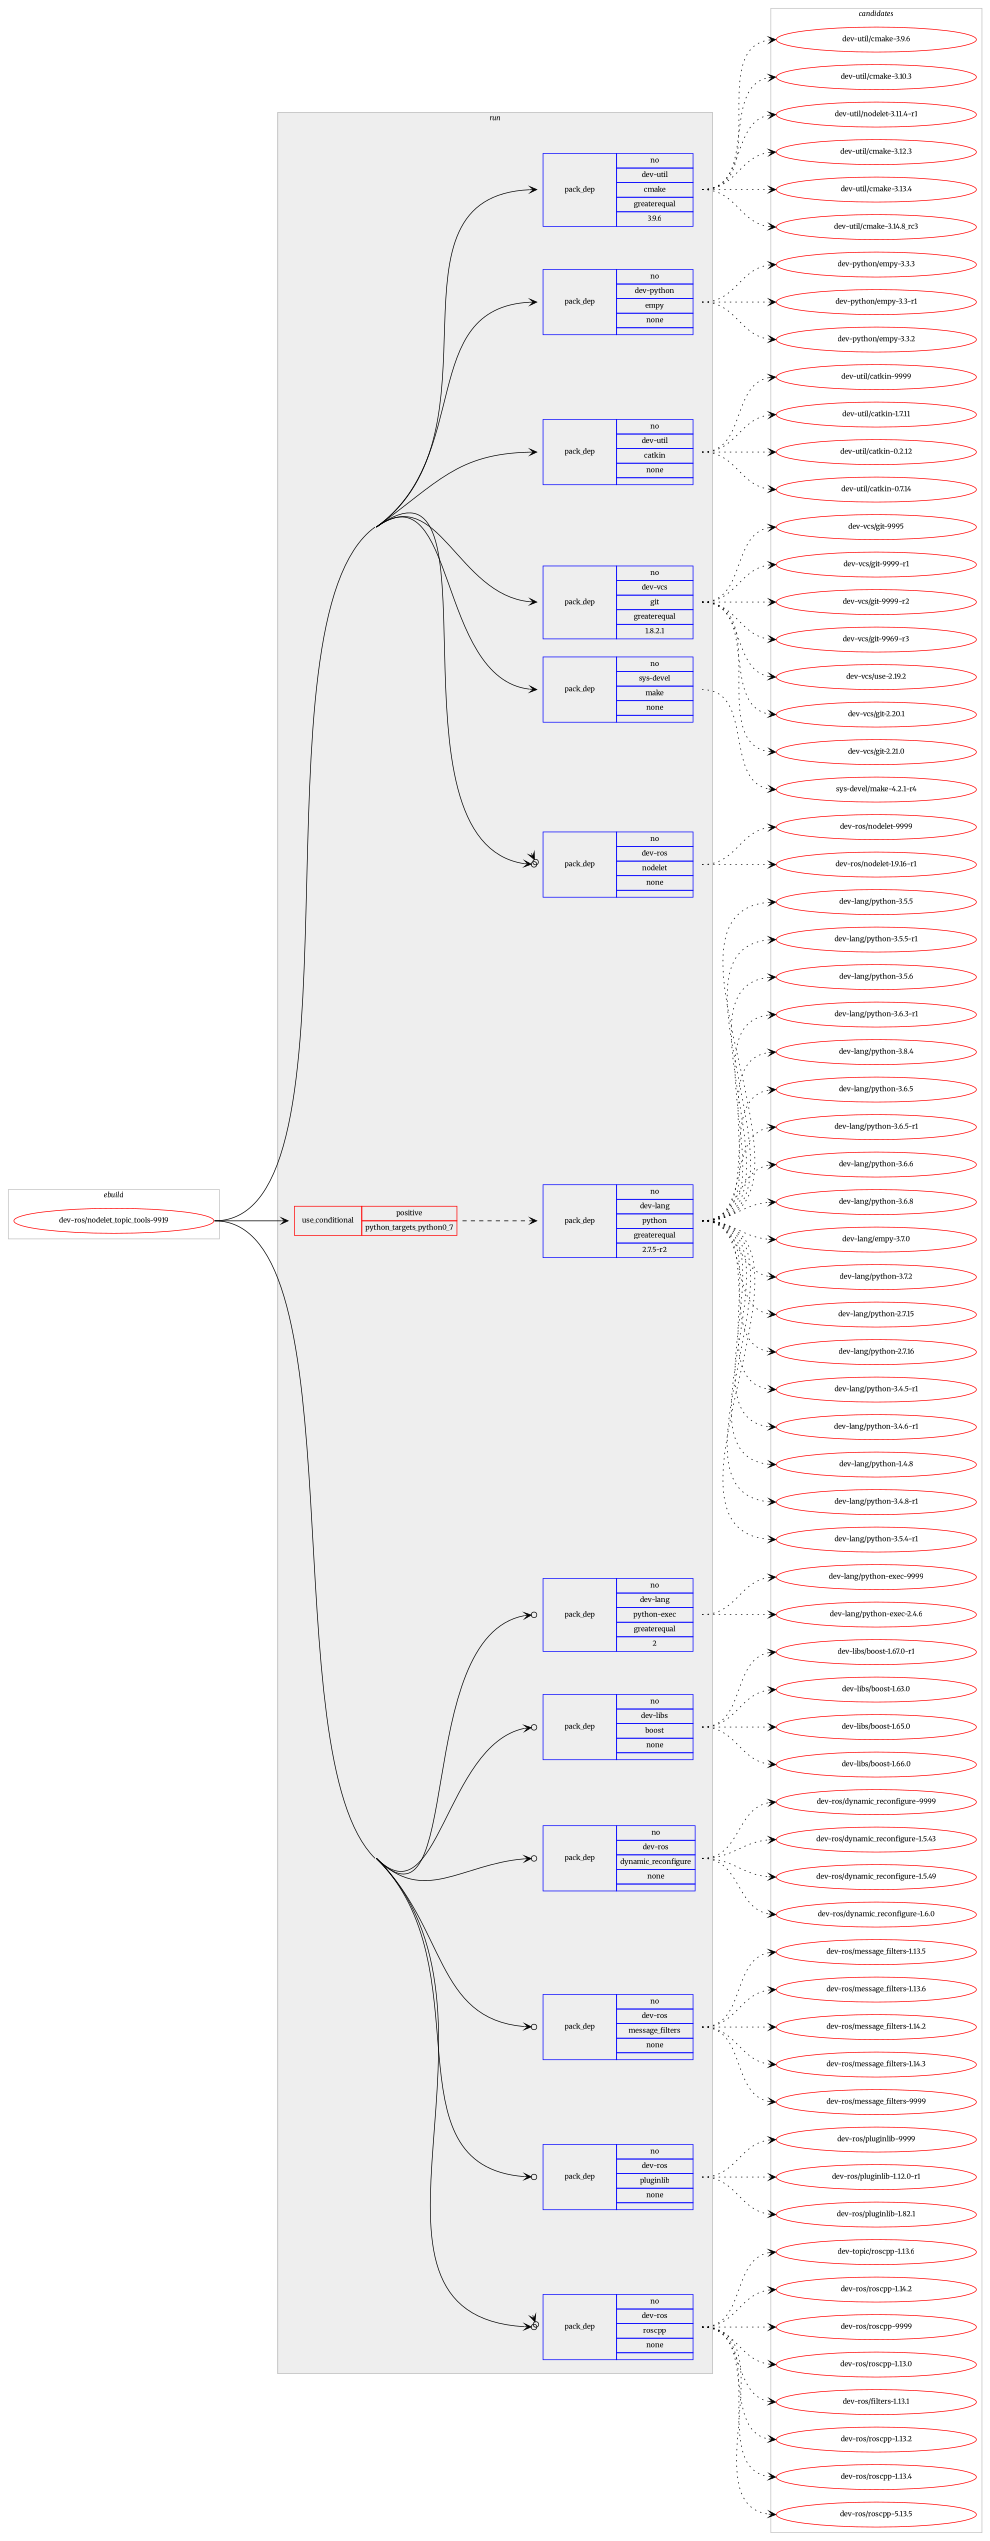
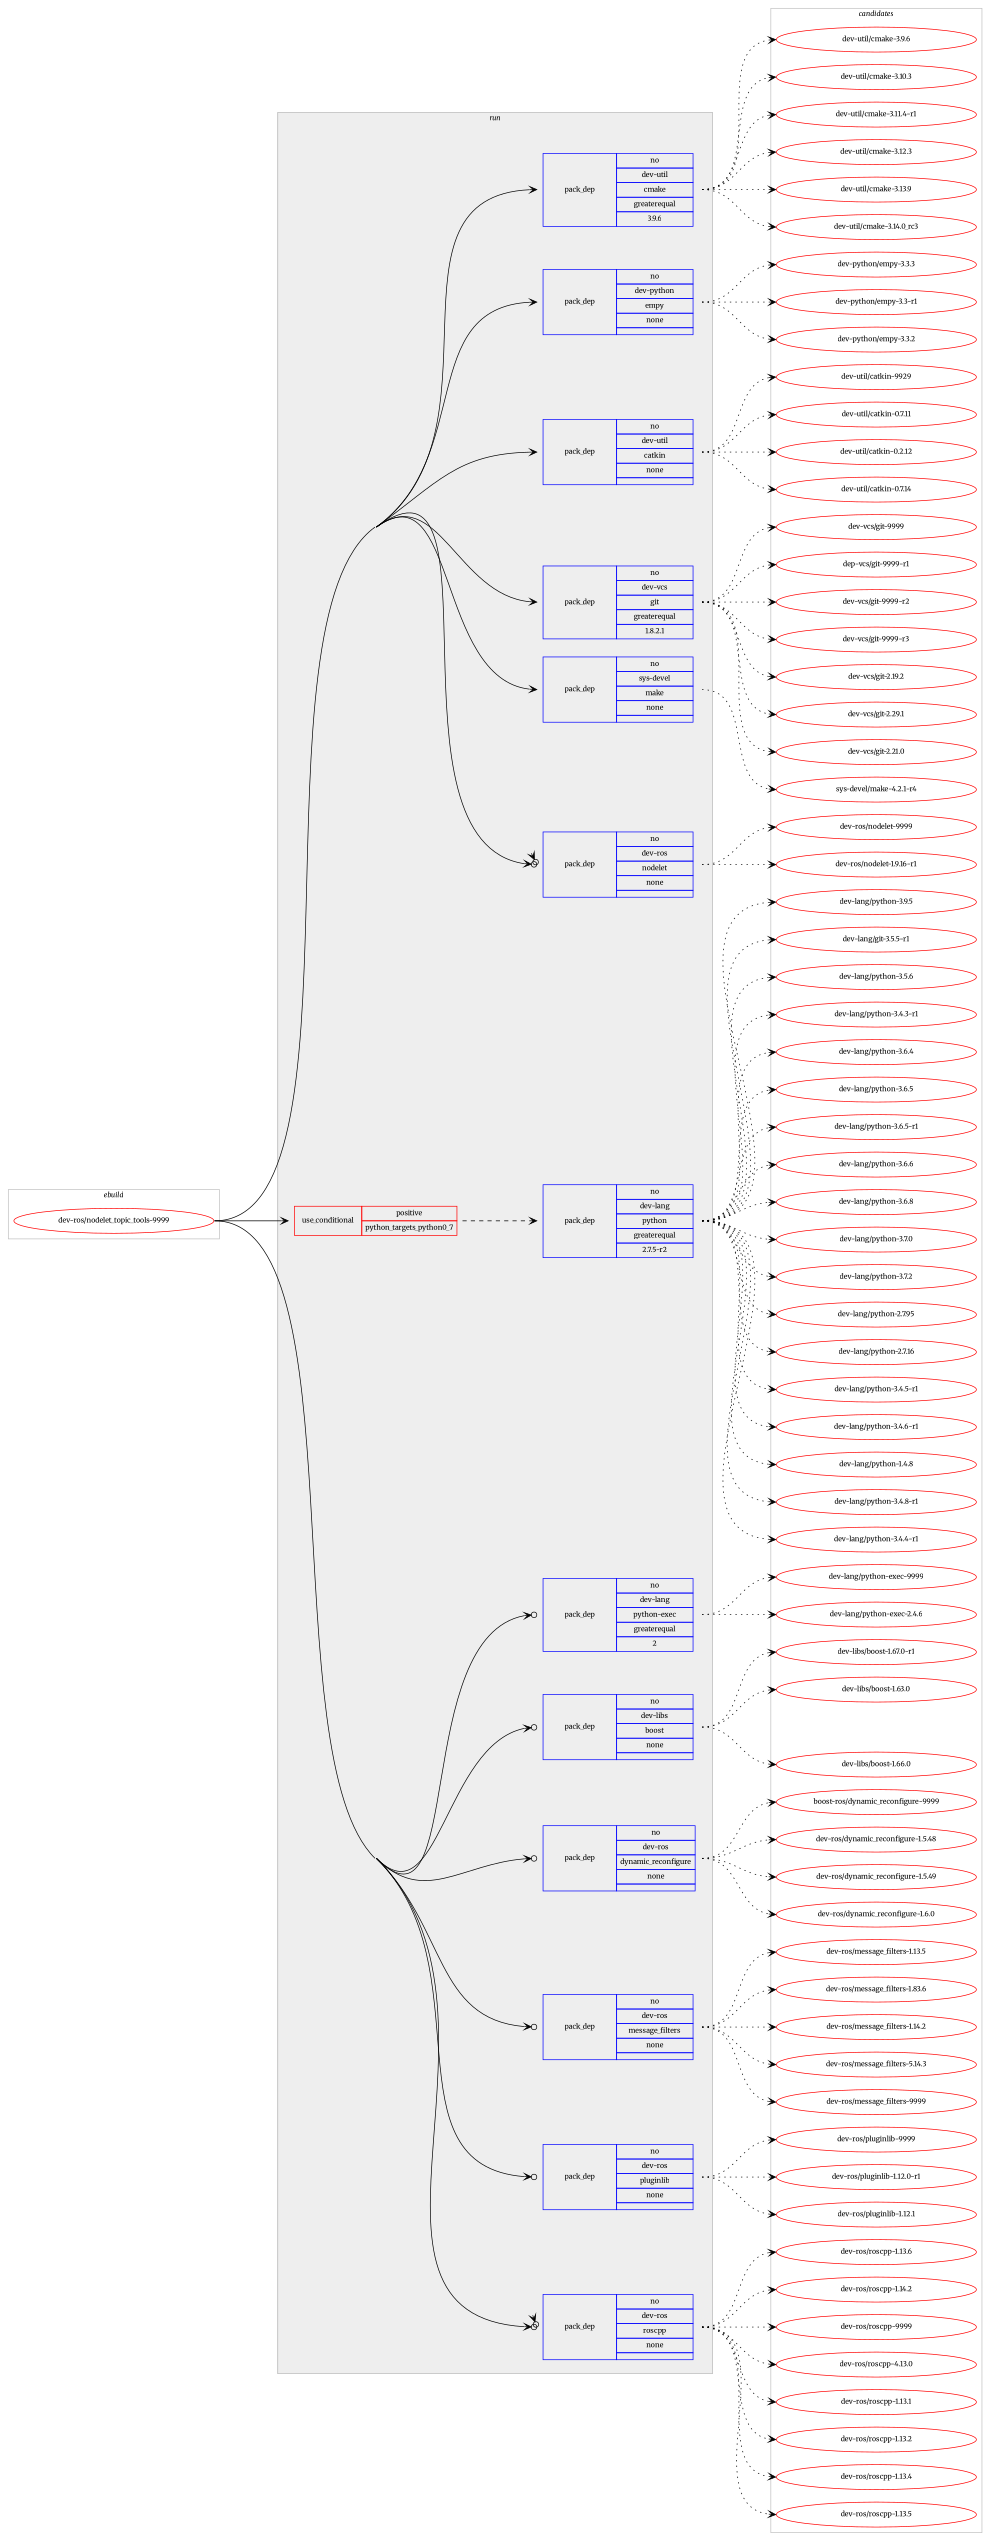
  digraph {
    compound=true
    concentrate=true
    fontname=Merriweather
    fontsize=10
    newrank=true
    rankdir=LR
    ranksep=1.5
    node [color=red fontname=Merriweather fontsize=10]
    edge [arrowhead=vee fontname=Merriweather headport=w style=dotted tailport=e weight=100]
-   n1 [label="dev-ros/nodelet_topic_tools-9919" width=4]
+   n1 [label="dev-ros/nodelet_topic_tools-9999" width=4]
    n2 [color=blue label=<<TABLE BORDER="0" CELLBORDER="1" CELLSPACING="0" CELLPADDING="4" WIDTH="220"><TR><TD ROWSPAN="6" CELLPADDING="30">pack_dep</TD></TR><TR><TD WIDTH="110">no</TD></TR><TR><TD>dev-util</TD></TR><TR><TD>cmake</TD></TR><TR><TD>greaterequal</TD></TR><TR><TD>3.9.6</TD></TR></TABLE>> shape=none]
    n3 [color=blue label=<<TABLE BORDER="0" CELLBORDER="1" CELLSPACING="0" CELLPADDING="4" WIDTH="220"><TR><TD ROWSPAN="6" CELLPADDING="30">pack_dep</TD></TR><TR><TD WIDTH="110">no</TD></TR><TR><TD>dev-python</TD></TR><TR><TD>empy</TD></TR><TR><TD>none</TD></TR><TR><TD></TD></TR></TABLE>> shape=none]
    n4 [color=blue label=<<TABLE BORDER="0" CELLBORDER="1" CELLSPACING="0" CELLPADDING="4" WIDTH="220"><TR><TD ROWSPAN="6" CELLPADDING="30">pack_dep</TD></TR><TR><TD WIDTH="110">no</TD></TR><TR><TD>dev-util</TD></TR><TR><TD>catkin</TD></TR><TR><TD>none</TD></TR><TR><TD></TD></TR></TABLE>> shape=none]
    n5 [color=blue label=<<TABLE BORDER="0" CELLBORDER="1" CELLSPACING="0" CELLPADDING="4" WIDTH="220"><TR><TD ROWSPAN="6" CELLPADDING="30">pack_dep</TD></TR><TR><TD WIDTH="110">no</TD></TR><TR><TD>dev-vcs</TD></TR><TR><TD>git</TD></TR><TR><TD>greaterequal</TD></TR><TR><TD>1.8.2.1</TD></TR></TABLE>> shape=none]
    n6 [color=blue label=<<TABLE BORDER="0" CELLBORDER="1" CELLSPACING="0" CELLPADDING="4" WIDTH="220"><TR><TD ROWSPAN="6" CELLPADDING="30">pack_dep</TD></TR><TR><TD WIDTH="110">no</TD></TR><TR><TD>sys-devel</TD></TR><TR><TD>make</TD></TR><TR><TD>none</TD></TR><TR><TD></TD></TR></TABLE>> shape=none]
    n7 [color=blue label=<<TABLE BORDER="0" CELLBORDER="1" CELLSPACING="0" CELLPADDING="4" WIDTH="220"><TR><TD ROWSPAN="6" CELLPADDING="30">pack_dep</TD></TR><TR><TD WIDTH="110">no</TD></TR><TR><TD>dev-ros</TD></TR><TR><TD>nodelet</TD></TR><TR><TD>none</TD></TR><TR><TD></TD></TR></TABLE>> shape=none]
    n8 [color=blue label=<<TABLE BORDER="0" CELLBORDER="1" CELLSPACING="0" CELLPADDING="4" WIDTH="220"><TR><TD ROWSPAN="6" CELLPADDING="30">pack_dep</TD></TR><TR><TD WIDTH="110">no</TD></TR><TR><TD>dev-lang</TD></TR><TR><TD>python</TD></TR><TR><TD>greaterequal</TD></TR><TR><TD>2.7.5-r2</TD></TR></TABLE>> shape=none]
    n9 [label=<<TABLE BORDER="0" CELLBORDER="1" CELLSPACING="0" CELLPADDING="4"><TR><TD ROWSPAN="3" CELLPADDING="10">use_conditional</TD></TR><TR><TD>positive</TD></TR><TR><TD>python_targets_python0_7</TD></TR></TABLE>> shape=none]
    n10 [color=blue label=<<TABLE BORDER="0" CELLBORDER="1" CELLSPACING="0" CELLPADDING="4" WIDTH="220"><TR><TD ROWSPAN="6" CELLPADDING="30">pack_dep</TD></TR><TR><TD WIDTH="110">no</TD></TR><TR><TD>dev-lang</TD></TR><TR><TD>python-exec</TD></TR><TR><TD>greaterequal</TD></TR><TR><TD>2</TD></TR></TABLE>> shape=none]
    n11 [color=blue label=<<TABLE BORDER="0" CELLBORDER="1" CELLSPACING="0" CELLPADDING="4" WIDTH="220"><TR><TD ROWSPAN="6" CELLPADDING="30">pack_dep</TD></TR><TR><TD WIDTH="110">no</TD></TR><TR><TD>dev-libs</TD></TR><TR><TD>boost</TD></TR><TR><TD>none</TD></TR><TR><TD></TD></TR></TABLE>> shape=none]
    n12 [color=blue label=<<TABLE BORDER="0" CELLBORDER="1" CELLSPACING="0" CELLPADDING="4" WIDTH="220"><TR><TD ROWSPAN="6" CELLPADDING="30">pack_dep</TD></TR><TR><TD WIDTH="110">no</TD></TR><TR><TD>dev-ros</TD></TR><TR><TD>dynamic_reconfigure</TD></TR><TR><TD>none</TD></TR><TR><TD></TD></TR></TABLE>> shape=none]
    n13 [color=blue label=<<TABLE BORDER="0" CELLBORDER="1" CELLSPACING="0" CELLPADDING="4" WIDTH="220"><TR><TD ROWSPAN="6" CELLPADDING="30">pack_dep</TD></TR><TR><TD WIDTH="110">no</TD></TR><TR><TD>dev-ros</TD></TR><TR><TD>message_filters</TD></TR><TR><TD>none</TD></TR><TR><TD></TD></TR></TABLE>> shape=none]
    n14 [color=blue label=<<TABLE BORDER="0" CELLBORDER="1" CELLSPACING="0" CELLPADDING="4" WIDTH="220"><TR><TD ROWSPAN="6" CELLPADDING="30">pack_dep</TD></TR><TR><TD WIDTH="110">no</TD></TR><TR><TD>dev-ros</TD></TR><TR><TD>pluginlib</TD></TR><TR><TD>none</TD></TR><TR><TD></TD></TR></TABLE>> shape=none]
    n15 [color=blue label=<<TABLE BORDER="0" CELLBORDER="1" CELLSPACING="0" CELLPADDING="4" WIDTH="220"><TR><TD ROWSPAN="6" CELLPADDING="30">pack_dep</TD></TR><TR><TD WIDTH="110">no</TD></TR><TR><TD>dev-ros</TD></TR><TR><TD>roscpp</TD></TR><TR><TD>none</TD></TR><TR><TD></TD></TR></TABLE>> shape=none]
    n16 [label="dev-python/empy-3.3-r1" width=4]
    n17 [label="dev-python/empy-3.3.2" width=4]
    n18 [label="dev-python/empy-3.3.3" width=4]
-   n19 [label="dev-util/catkin-1.7.11" width=4]
+   n19 [label="dev-util/catkin-0.7.11" width=4]
    n20 [label="dev-util/catkin-0.2.12" width=4]
    n21 [label="dev-util/catkin-0.7.14" width=4]
-   n22 [label="dev-util/catkin-9999" width=4]
+   n22 [label="dev-util/catkin-9929" width=4]
    n23 [label="dev-util/cmake-3.10.3" width=4]
-   n24 [label="dev-util/nodelet-3.11.4-r1" width=4]
+   n24 [label="dev-util/cmake-3.11.4-r1" width=4]
    n25 [label="dev-util/cmake-3.12.3" width=4]
-   n26 [label="dev-util/cmake-3.13.4" width=4]
-   n27 [label="dev-util/cmake-3.14.8_rc3" width=4]
+   n26 [label="dev-util/cmake-3.13.9" width=4]
+   n27 [label="dev-util/cmake-3.14.0_rc3" width=4]
    n28 [label="dev-util/cmake-3.9.6" width=4]
-   n29 [label="dev-vcs/use-2.19.2" width=4]
-   n30 [label="dev-vcs/git-2.20.1" width=4]
+   n29 [label="dev-vcs/git-2.19.2" width=4]
+   n30 [label="dev-vcs/git-2.29.1" width=4]
    n31 [label="dev-vcs/git-2.21.0" width=4]
-   n32 [label="dev-vcs/git-9995" width=4]
-   n33 [label="dev-vcs/git-9999-r1" width=4]
+   n32 [label="dev-vcs/git-9999" width=4]
+   n33 [label="dep-vcs/git-9999-r1" width=4]
    n34 [label="dev-vcs/git-9999-r2" width=4]
-   n35 [label="dev-vcs/git-9969-r3" width=4]
+   n35 [label="dev-vcs/git-9999-r3" width=4]
    n36 [label="sys-devel/make-4.2.1-r4" width=4]
-   n37 [label="dev-lang/python-2.7.15" width=4]
+   n37 [label="dev-lang/python-2.7.95" width=4]
    n38 [label="dev-lang/python-2.7.16" width=4]
    n39 [label="dev-lang/python-3.4.5-r1" width=4]
    n40 [label="dev-lang/python-3.4.6-r1" width=4]
    n41 [label="dev-lang/python-1.4.8" width=4]
    n42 [label="dev-lang/python-3.4.8-r1" width=4]
-   n43 [label="dev-lang/python-3.5.4-r1" width=4]
-   n44 [label="dev-lang/python-3.5.5" width=4]
-   n45 [label="dev-lang/python-3.5.5-r1" width=4]
+   n43 [label="dev-lang/python-3.4.4-r1" width=4]
+   n44 [label="dev-lang/python-3.9.5" width=4]
+   n45 [label="dev-lang/git-3.5.5-r1" width=4]
    n46 [label="dev-lang/python-3.5.6" width=4]
-   n47 [label="dev-lang/python-3.6.3-r1" width=4]
-   n48 [label="dev-lang/python-3.8.4" width=4]
+   n47 [label="dev-lang/python-3.4.3-r1" width=4]
+   n48 [label="dev-lang/python-3.6.4" width=4]
    n49 [label="dev-lang/python-3.6.5" width=4]
    n50 [label="dev-lang/python-3.6.5-r1" width=4]
    n51 [label="dev-lang/python-3.6.6" width=4]
    n52 [label="dev-lang/python-3.6.8" width=4]
-   n53 [label="dev-lang/empy-3.7.0" width=4]
+   n53 [label="dev-lang/python-3.7.0" width=4]
    n54 [label="dev-lang/python-3.7.2" width=4]
    n55 [label="dev-lang/python-exec-2.4.6" width=4]
    n56 [label="dev-lang/python-exec-9999" width=4]
    n57 [label="dev-libs/boost-1.63.0" width=4]
-   n58 [label="dev-libs/boost-1.65.0" width=4]
    n59 [label="dev-libs/boost-1.66.0" width=4]
    n60 [label="dev-libs/boost-1.67.0-r1" width=4]
-   n61 [label="dev-ros/dynamic_reconfigure-1.5.43" width=4]
+   n61 [label="dev-ros/dynamic_reconfigure-1.5.48" width=4]
    n62 [label="dev-ros/dynamic_reconfigure-1.5.49" width=4]
    n63 [label="dev-ros/dynamic_reconfigure-1.6.0" width=4]
-   n64 [label="dev-ros/dynamic_reconfigure-9999" width=4]
+   n64 [label="boost-ros/dynamic_reconfigure-9999" width=4]
    n65 [label="dev-ros/message_filters-1.13.5" width=4]
-   n66 [label="dev-ros/message_filters-1.13.6" width=4]
+   n66 [label="dev-ros/message_filters-1.83.6" width=4]
    n67 [label="dev-ros/message_filters-1.14.2" width=4]
-   n68 [label="dev-ros/message_filters-1.14.3" width=4]
+   n68 [label="dev-ros/message_filters-5.14.3" width=4]
    n69 [label="dev-ros/message_filters-9999" width=4]
    n70 [label="dev-ros/nodelet-1.9.16-r1" width=4]
    n71 [label="dev-ros/nodelet-9999" width=4]
    n72 [label="dev-ros/pluginlib-1.12.0-r1" width=4]
-   n73 [label="dev-ros/pluginlib-1.82.1" width=4]
+   n73 [label="dev-ros/pluginlib-1.12.1" width=4]
    n74 [label="dev-ros/pluginlib-9999" width=4]
-   n75 [label="dev-ros/roscpp-1.13.0" width=4]
-   n76 [label="dev-ros/filters-1.13.1" width=4]
+   n75 [label="dev-ros/roscpp-4.13.0" width=4]
+   n76 [label="dev-ros/roscpp-1.13.1" width=4]
    n77 [label="dev-ros/roscpp-1.13.2" width=4]
    n78 [label="dev-ros/roscpp-1.13.4" width=4]
-   n79 [label="dev-ros/roscpp-5.13.5" width=4]
-   n80 [label="dev-topic/roscpp-1.13.6" width=4]
+   n79 [label="dev-ros/roscpp-1.13.5" width=4]
+   n80 [label="dev-ros/roscpp-1.13.6" width=4]
    n81 [label="dev-ros/roscpp-1.14.2" width=4]
    n82 [label="dev-ros/roscpp-9999" width=4]
    subgraph cluster_1 {
      color=gray
      label=<<i>ebuild</i>>
      rank=same
      n1
    }
    subgraph cluster_2 {
      color=gray
      label=<<i>dependencies</i>>
      subgraph cluster_3 {
        color=gray
        fillcolor="#eeeeee"
        label=<<i>compile</i>>
        style=filled
        subgraph sub_4 {
          color=gray
          fillcolor="#eeeeee"
          label=<<i>compile</i>>
          style=filled
          n2
        }
        subgraph sub_5 {
          color=gray
          fillcolor="#eeeeee"
          label=<<i>compile</i>>
          style=filled
          n3
        }
        subgraph sub_6 {
          color=gray
          fillcolor="#eeeeee"
          label=<<i>compile</i>>
          style=filled
          n4
        }
        subgraph sub_7 {
          color=gray
          fillcolor="#eeeeee"
          label=<<i>compile</i>>
          style=filled
          n5
        }
        subgraph sub_8 {
          color=gray
          fillcolor="#eeeeee"
          label=<<i>compile</i>>
          style=filled
          n6
        }
      }
      subgraph cluster_9 {
        color=gray
        fillcolor="#eeeeee"
        label=<<i>compile and run</i>>
        style=filled
        subgraph sub_10 {
          color=gray
          fillcolor="#eeeeee"
          label=<<i>compile and run</i>>
          style=filled
          n7
        }
        subgraph sub_11 {
          color=gray
          fillcolor="#eeeeee"
          label=<<i>compile and run</i>>
          style=filled
          n9
          subgraph sub_12 {
            color=gray
            fillcolor="#eeeeee"
            label=<<i>compile and run</i>>
            style=filled
            n8
          }
        }
        subgraph sub_13 {
          color=gray
          fillcolor="#eeeeee"
          label=<<i>compile and run</i>>
          style=filled
          n10
        }
        subgraph sub_14 {
          color=gray
          fillcolor="#eeeeee"
          label=<<i>compile and run</i>>
          style=filled
          n11
        }
        subgraph sub_15 {
          color=gray
          fillcolor="#eeeeee"
          label=<<i>compile and run</i>>
          style=filled
          n12
        }
        subgraph sub_16 {
          color=gray
          fillcolor="#eeeeee"
          label=<<i>compile and run</i>>
          style=filled
          n13
        }
        subgraph sub_17 {
          color=gray
          fillcolor="#eeeeee"
          label=<<i>compile and run</i>>
          style=filled
          n14
        }
        subgraph sub_18 {
          color=gray
          fillcolor="#eeeeee"
          label=<<i>compile and run</i>>
          style=filled
          n15
        }
      }
      subgraph cluster_19 {
        color=gray
        fillcolor="#eeeeee"
        label=<<i>run</i>>
        style=filled
      }
    }
    subgraph cluster_20 {
      color=gray
      label=<<i>candidates</i>>
      rank=same
      subgraph sub_21 {
        color=black
        label=<<i>candidates</i>>
        nodesep=1
        rank=same
        n16
        n17
        n18
      }
      subgraph sub_22 {
        color=black
        label=<<i>candidates</i>>
        nodesep=1
        rank=same
        n19
        n20
        n21
        n22
      }
      subgraph sub_23 {
        color=black
        label=<<i>candidates</i>>
        nodesep=1
        rank=same
        n23
        n24
        n25
        n26
        n27
        n28
      }
      subgraph sub_24 {
        color=black
        label=<<i>candidates</i>>
        nodesep=1
        rank=same
        n29
        n30
        n31
        n32
        n33
        n34
        n35
      }
      subgraph sub_25 {
        color=black
        label=<<i>candidates</i>>
        nodesep=1
        rank=same
        n36
      }
      subgraph sub_26 {
        color=black
        label=<<i>candidates</i>>
        nodesep=1
        rank=same
        n37
        n38
        n39
        n40
        n41
        n42
        n43
        n44
        n45
        n46
        n47
        n48
        n49
        n50
        n51
        n52
        n53
        n54
      }
      subgraph sub_27 {
        color=black
        label=<<i>candidates</i>>
        nodesep=1
        rank=same
        n55
        n56
      }
      subgraph sub_28 {
        color=black
        label=<<i>candidates</i>>
        nodesep=1
        rank=same
        n57
-       n58
        n59
        n60
      }
      subgraph sub_29 {
        color=black
        label=<<i>candidates</i>>
        nodesep=1
        rank=same
        n61
        n62
        n63
        n64
      }
      subgraph sub_30 {
        color=black
        label=<<i>candidates</i>>
        nodesep=1
        rank=same
        n65
        n66
        n67
        n68
        n69
      }
      subgraph sub_31 {
        color=black
        label=<<i>candidates</i>>
        nodesep=1
        rank=same
        n70
        n71
      }
      subgraph sub_32 {
        color=black
        label=<<i>candidates</i>>
        nodesep=1
        rank=same
        n72
        n73
        n74
      }
      subgraph sub_33 {
        color=black
        label=<<i>candidates</i>>
        nodesep=1
        rank=same
        n75
        n76
        n77
        n78
        n79
        n80
        n81
        n82
      }
    }
    n1 -> n2 [style=solid weight=20]
    n1 -> n3 [style=solid weight=20]
    n1 -> n4 [style=solid weight=20]
    n1 -> n5 [style=solid weight=20]
    n1 -> n6 [style=solid weight=20]
    n1 -> n7 [arrowhead=odotvee style=solid weight=20]
    n1 -> n9 [style=solid weight=20]
    n1 -> n10 [arrowhead=odotvee style=solid weight=20]
    n1 -> n11 [arrowhead=odotvee style=solid weight=20]
    n1 -> n12 [arrowhead=odotvee style=solid weight=20]
    n1 -> n13 [arrowhead=odotvee style=solid weight=20]
    n1 -> n14 [arrowhead=odotvee style=solid weight=20]
    n1 -> n15 [arrowhead=odotvee style=solid weight=20]
    n2 -> n23
    n2 -> n24
    n2 -> n25
    n2 -> n26
    n2 -> n27
    n2 -> n28
    n3 -> n16
    n3 -> n17
    n3 -> n18
    n4 -> n19
    n4 -> n20
    n4 -> n21
    n4 -> n22
    n5 -> n29
    n5 -> n30
    n5 -> n31
    n5 -> n32
    n5 -> n33
    n5 -> n34
    n5 -> n35
    n6 -> n36
    n7 -> n70
    n7 -> n71
    n8 -> n37
    n8 -> n38
    n8 -> n39
    n8 -> n40
    n8 -> n41
    n8 -> n42
    n8 -> n43
    n8 -> n44
    n8 -> n45
    n8 -> n46
    n8 -> n47
    n8 -> n48
    n8 -> n49
    n8 -> n50
    n8 -> n51
    n8 -> n52
    n8 -> n53
    n8 -> n54
    n9 -> n8 [style=dashed weight=20]
    n10 -> n55
    n10 -> n56
    n11 -> n57
-   n11 -> n58
    n11 -> n59
    n11 -> n60
    n12 -> n61
    n12 -> n62
    n12 -> n63
    n12 -> n64
    n13 -> n65
    n13 -> n66
    n13 -> n67
    n13 -> n68
    n13 -> n69
    n14 -> n72
    n14 -> n73
    n14 -> n74
    n15 -> n75
    n15 -> n76
    n15 -> n77
    n15 -> n78
    n15 -> n79
    n15 -> n80
    n15 -> n81
    n15 -> n82
  }
